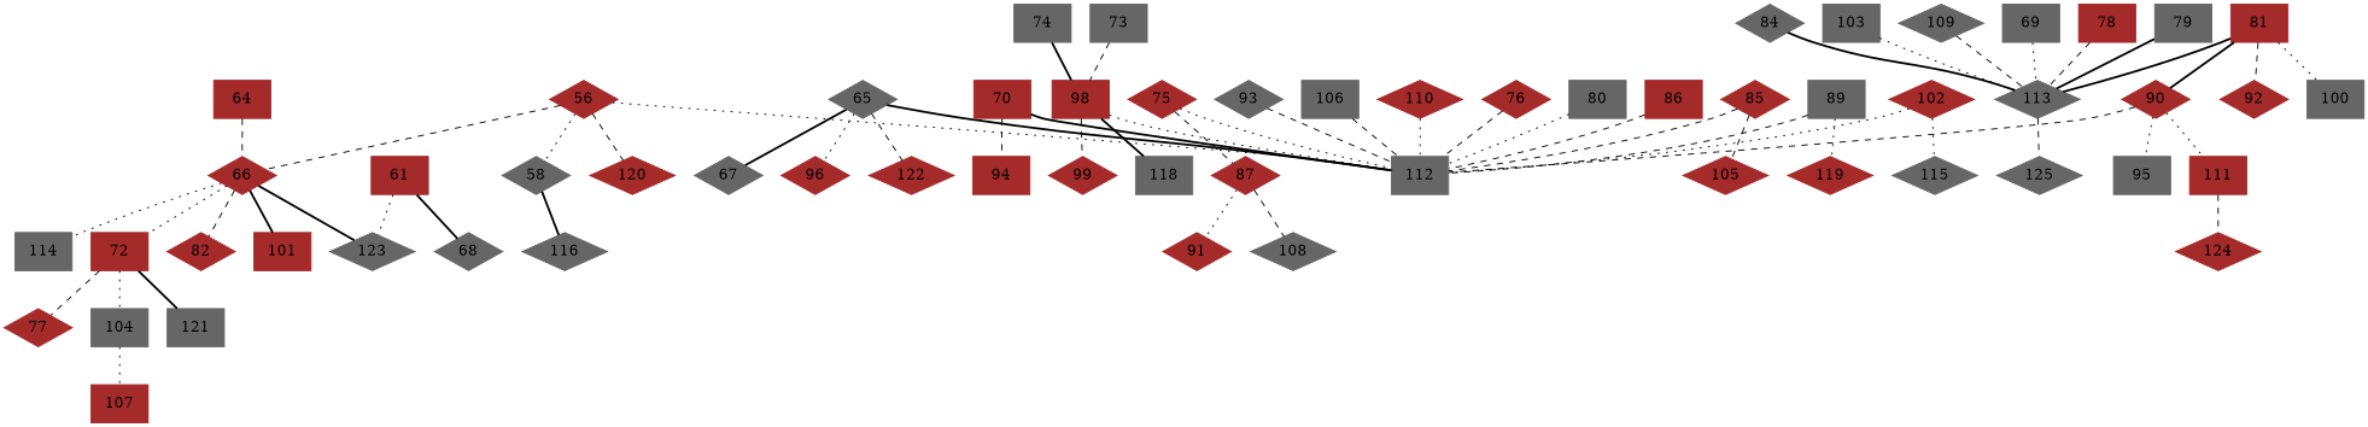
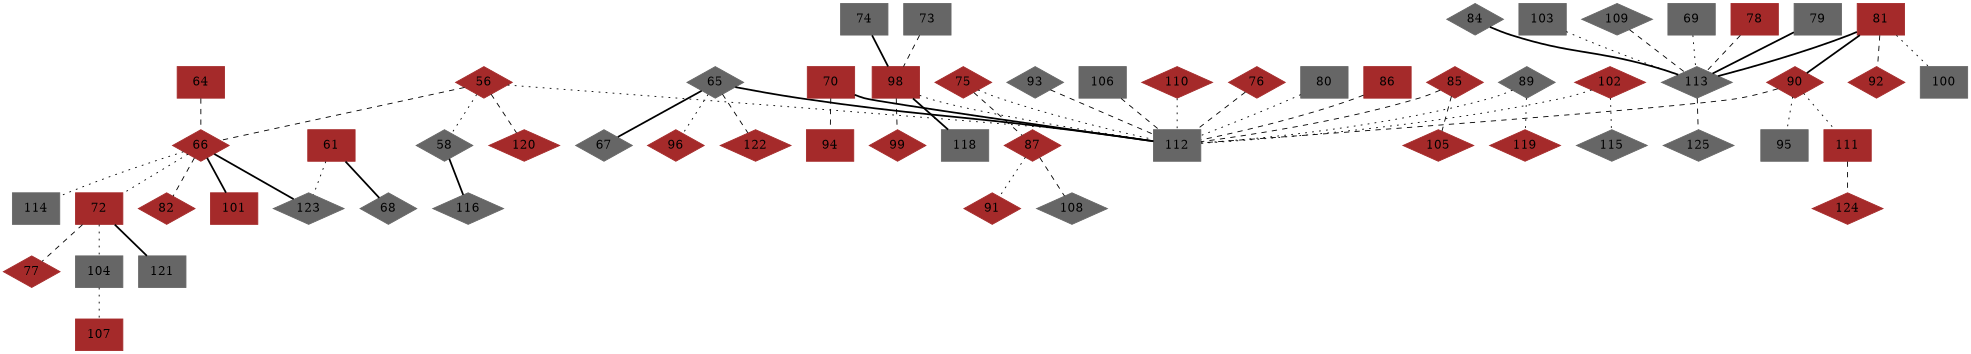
  graph {
    node [color=brown shape=diamond style=filled]
    edge [style=dashed]
    56 [super="+15+31"]
    58 [color=gray40]
    66 [super="+45+47"]
    112 [color=gray40 shape=box super="+38+13+97+25+49+30+19+40+46+54+48"]
    120
    116 [color=gray40]
    123 [color=gray40 super="+51"]
    72 [shape=box super="+52"]
    82
    101 [shape=box]
    114 [color=gray40 shape=box]
    61 [shape=box]
    n13 [color=gray40 label=68]
    64 [shape=box]
    65 [color=gray40]
    67 [color=gray40]
    96
    122
    77
    104 [color=gray40 shape=box]
    121 [color=gray40 shape=box]
    113 [color=gray40 super="+55+57+63+68"]
    125 [color=gray40]
    69 [color=gray40 shape=box]
    70 [shape=box]
    94 [shape=box]
    107 [shape=box]
    98 [shape=box super="+50+36+37+59+83+60"]
    99
    118 [color=gray40 shape=box]
    73 [color=gray40 shape=box]
    74 [color=gray40 shape=box]
    75
    87
    91
    108 [color=gray40]
    76
    78 [shape=box]
    79 [color=gray40 shape=box]
    80 [color=gray40 shape=box]
    81 [shape=box super="+16+71+18+27"]
    90 [super="+21"]
    92
    100 [color=gray40 shape=box]
    95 [color=gray40 shape=box]
    111 [shape=box]
    84 [color=gray40]
    85
    105
    86 [shape=box]
-   89 [color=gray40 shape=box]
+   89 [color=gray40]
    119
    124
    93 [color=gray40]
    102
    115 [color=gray40]
    103 [color=gray40 shape=box]
    106 [color=gray40 shape=box]
    109 [color=gray40]
    110
    56 -- 58 [style=dotted]
    56 -- 66
    56 -- 112 [style=dotted]
    56 -- 120
    58 -- 116 [style=bold]
    66 -- 123 [style=bold]
    66 -- 72 [style=dotted]
    66 -- 82
    66 -- 101 [style=bold]
    66 -- 114 [style=dotted]
    72 -- 77
    72 -- 104 [style=dotted]
    72 -- 121 [style=bold]
    61 -- 123 [style=dotted]
    61 -- n13 [style=bold]
    64 -- 66
    65 -- 112 [style=bold]
    65 -- 67 [style=bold]
    65 -- 96 [style=dotted]
    65 -- 122
    104 -- 107 [style=dotted]
    113 -- 125
    69 -- 113 [style=dotted]
    70 -- 112 [style=bold]
    70 -- 94
    98 -- 112 [style=dotted]
    98 -- 99
    98 -- 118 [style=bold]
    73 -- 98
    74 -- 98 [style=bold]
    75 -- 112 [style=dotted]
    75 -- 87
    87 -- 91 [style=dotted]
    87 -- 108
    76 -- 112
    78 -- 113
    79 -- 113 [style=bold]
    80 -- 112 [style=dotted]
    81 -- 113 [style=bold]
    81 -- 90 [style=bold]
    81 -- 92
    81 -- 100 [style=dotted]
    90 -- 112
    90 -- 95 [style=dotted]
    90 -- 111 [style=dotted]
    111 -- 124
    84 -- 113 [style=bold]
    85 -- 112
    85 -- 105
    86 -- 112
-   89 -- 112
+   89 -- 112 [style=dotted]
    89 -- 119 [style=dotted]
    93 -- 112
    102 -- 112 [style=dotted]
    102 -- 115 [style=dotted]
    103 -- 113 [style=dotted]
    106 -- 112
    109 -- 113
    110 -- 112 [style=dotted]
  }
